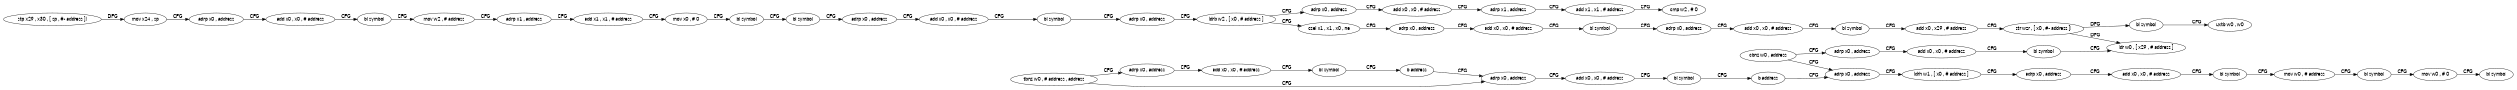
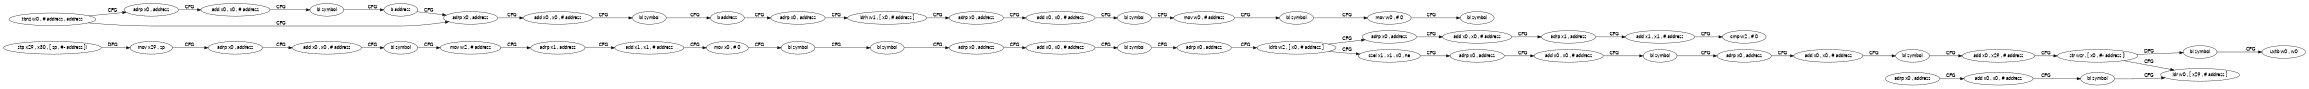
  digraph {
    fontname=Lato
    rankdir=LR
    node [fontname=Lato]
    edge [fontname=Lato]
    n1 [label="stp x29 , x30 , [ sp , #- address ]!"]
-   n2 [label="mov x24 , sp"]
+   n2 [label="mov x29 , sp"]
    n3 [label="adrp x0 , address"]
    n4 [label="add x0 , x0 , # address"]
    n5 [label="bl symbol"]
    n6 [label="mov w2 , # address"]
    n7 [label="adrp x1 , address"]
    n8 [label="add x1 , x1 , # address"]
    n9 [label="mov x0 , # 0"]
    n10 [label="bl symbol"]
    n11 [label="bl symbol"]
    n12 [label="adrp x0 , address"]
    n13 [label="add x0 , x0 , # address"]
    n14 [label="bl symbol"]
    n15 [label="adrp x0 , address"]
    n16 [label="ldrb w2 , [ x0 , # address ]"]
    n17 [label="adrp x0 , address"]
    n18 [label="csel x1 , x1 , x0 , ne"]
    n19 [label="add x0 , x0 , # address"]
    n20 [label="adrp x0 , address"]
    n21 [label="adrp x1 , address"]
    n22 [label="add x1 , x1 , # address"]
    n23 [label="cmp w2 , # 0"]
    n24 [label="add x0 , x0 , # address"]
    n25 [label="bl symbol"]
    n26 [label="adrp x0 , address"]
    n27 [label="add x0 , x0 , # address"]
    n28 [label="bl symbol"]
    n29 [label="add x0 , x29 , # address"]
    n30 [label="str wzr , [ x0 , #- address ]!"]
    n31 [label="bl symbol"]
    n32 [label="ldr w0 , [ x29 , # address ]"]
    n33 [label="uxtb w0 , w0"]
-   n34 [label="cbnz w0 , address"]
    n35 [label="adrp x0 , address"]
    n36 [label="adrp x0 , address"]
    n37 [label="add x0 , x0 , # address"]
    n38 [label="ldrh w1 , [ x0 , # address ]"]
    n39 [label="bl symbol"]
    n40 [label="adrp x0 , address"]
    n41 [label="tbnz w0 , # address , address"]
    n42 [label="adrp x0 , address"]
    n43 [label="adrp x0 , address"]
    n44 [label="add x0 , x0 , # address"]
    n45 [label="add x0 , x0 , # address"]
    n46 [label="bl symbol"]
    n47 [label="bl symbol"]
    n48 [label="add x0 , x0 , # address"]
    n49 [label="bl symbol"]
    n50 [label="mov w0 , # address"]
    n51 [label="bl symbol"]
    n52 [label="mov w0 , # 0"]
    n53 [label="bl symbol"]
    n54 [label="b address"]
    n55 [label="b address"]
    n1 -> n2 [label=DFG]
    n2 -> n3 [label=CFG]
    n3 -> n4 [label=CFG]
    n4 -> n5 [label=CFG]
    n5 -> n6 [label=CFG]
    n6 -> n7 [label=CFG]
    n7 -> n8 [label=CFG]
    n8 -> n9 [label=CFG]
    n9 -> n10 [label=CFG]
    n10 -> n11 [label=CFG]
    n11 -> n12 [label=CFG]
    n12 -> n13 [label=CFG]
    n13 -> n14 [label=CFG]
    n14 -> n15 [label=CFG]
    n15 -> n16 [label=CFG]
    n16 -> n17 [label=CFG]
    n16 -> n18 [label=CFG]
    n17 -> n19 [label=CFG]
    n18 -> n20 [label=CFG]
    n19 -> n21 [label=CFG]
    n20 -> n24 [label=CFG]
    n21 -> n22 [label=CFG]
    n22 -> n23 [label=CFG]
    n24 -> n25 [label=CFG]
    n25 -> n26 [label=CFG]
    n26 -> n27 [label=CFG]
    n27 -> n28 [label=CFG]
    n28 -> n29 [label=CFG]
    n29 -> n30 [label=CFG]
    n30 -> n31 [label=DFG]
-   n30 -> n32 [label=DFG]
+   n30 -> n32 [label=CFG]
    n31 -> n33 [label=CFG]
-   n34 -> n35 [label=CFG]
-   n34 -> n36 [label=CFG]
    n35 -> n37 [label=CFG]
    n36 -> n38 [label=CFG]
    n37 -> n39 [label=CFG]
    n38 -> n40 [label=CFG]
    n39 -> n32 [label=CFG]
    n40 -> n48 [label=CFG]
    n41 -> n42 [label=CFG]
    n41 -> n43 [label=CFG]
    n42 -> n44 [label=CFG]
    n43 -> n45 [label=CFG]
    n44 -> n46 [label=CFG]
    n45 -> n47 [label=CFG]
    n46 -> n54 [label=CFG]
    n47 -> n55 [label=CFG]
    n48 -> n49 [label=CFG]
    n49 -> n50 [label=CFG]
    n50 -> n51 [label=CFG]
    n51 -> n52 [label=CFG]
    n52 -> n53 [label=CFG]
    n54 -> n43 [label=CFG]
    n55 -> n36 [label=CFG]
  }
